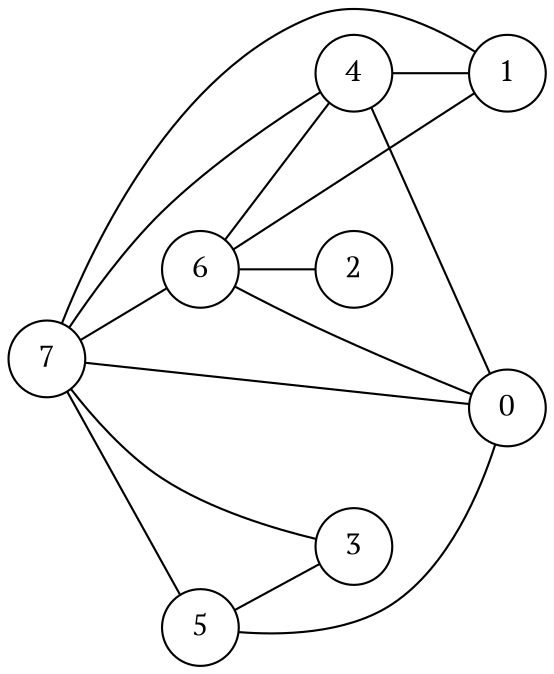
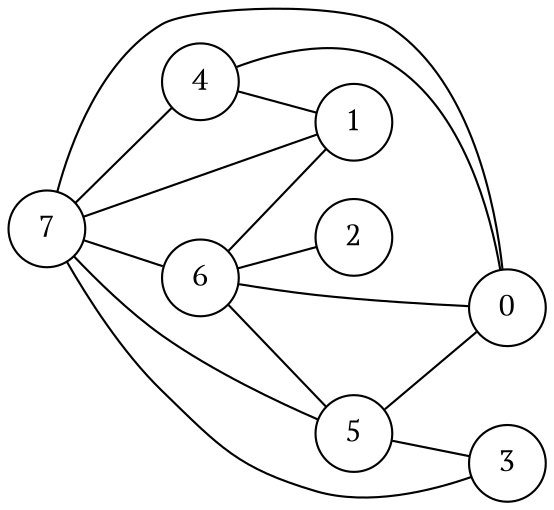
  graph {
    fontname="PT Serif"
    rankdir=LR
    node [fontname="PT Serif" shape=circle]
    edge [fontname="PT Serif"]
    4
    0
    1
    5
    3
    6
    2
    7
    4 -- 0
    4 -- 1
    5 -- 0
    5 -- 3
    6 -- 0
    6 -- 1
-   6 -- 4
+   6 -- 5
    6 -- 2
    7 -- 4
    7 -- 0
    7 -- 1
    7 -- 5
    7 -- 3
    7 -- 6
  }
